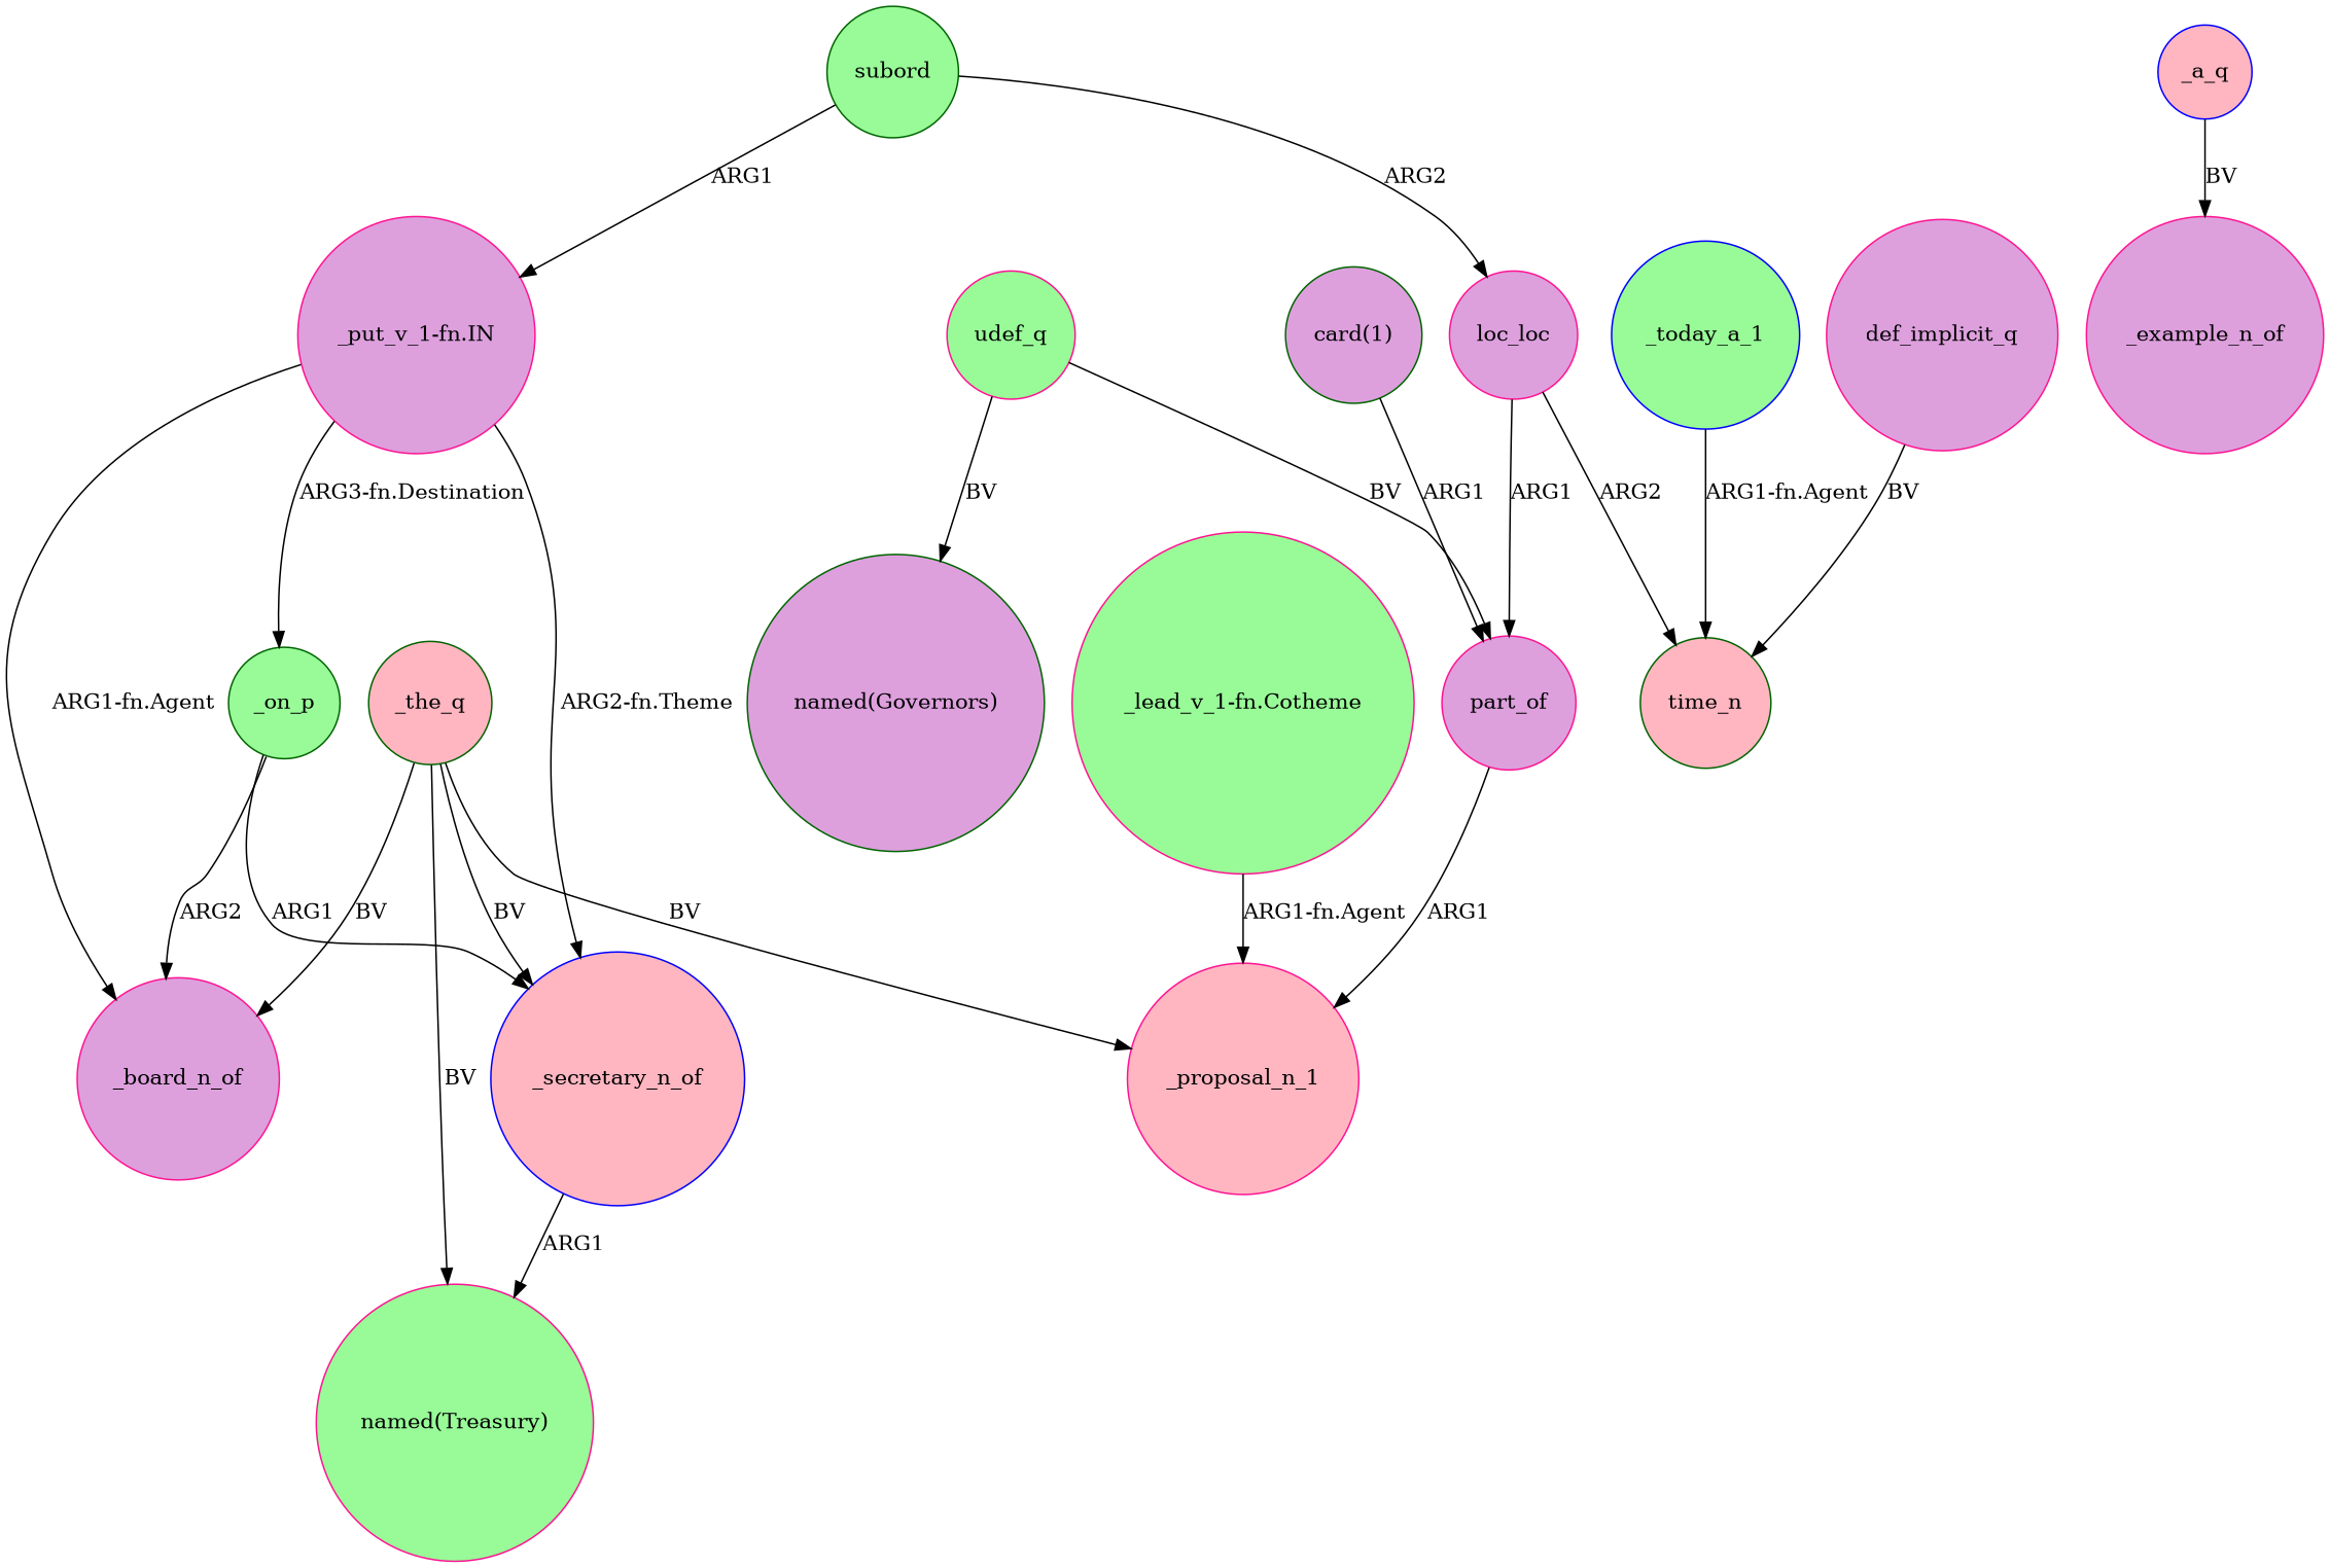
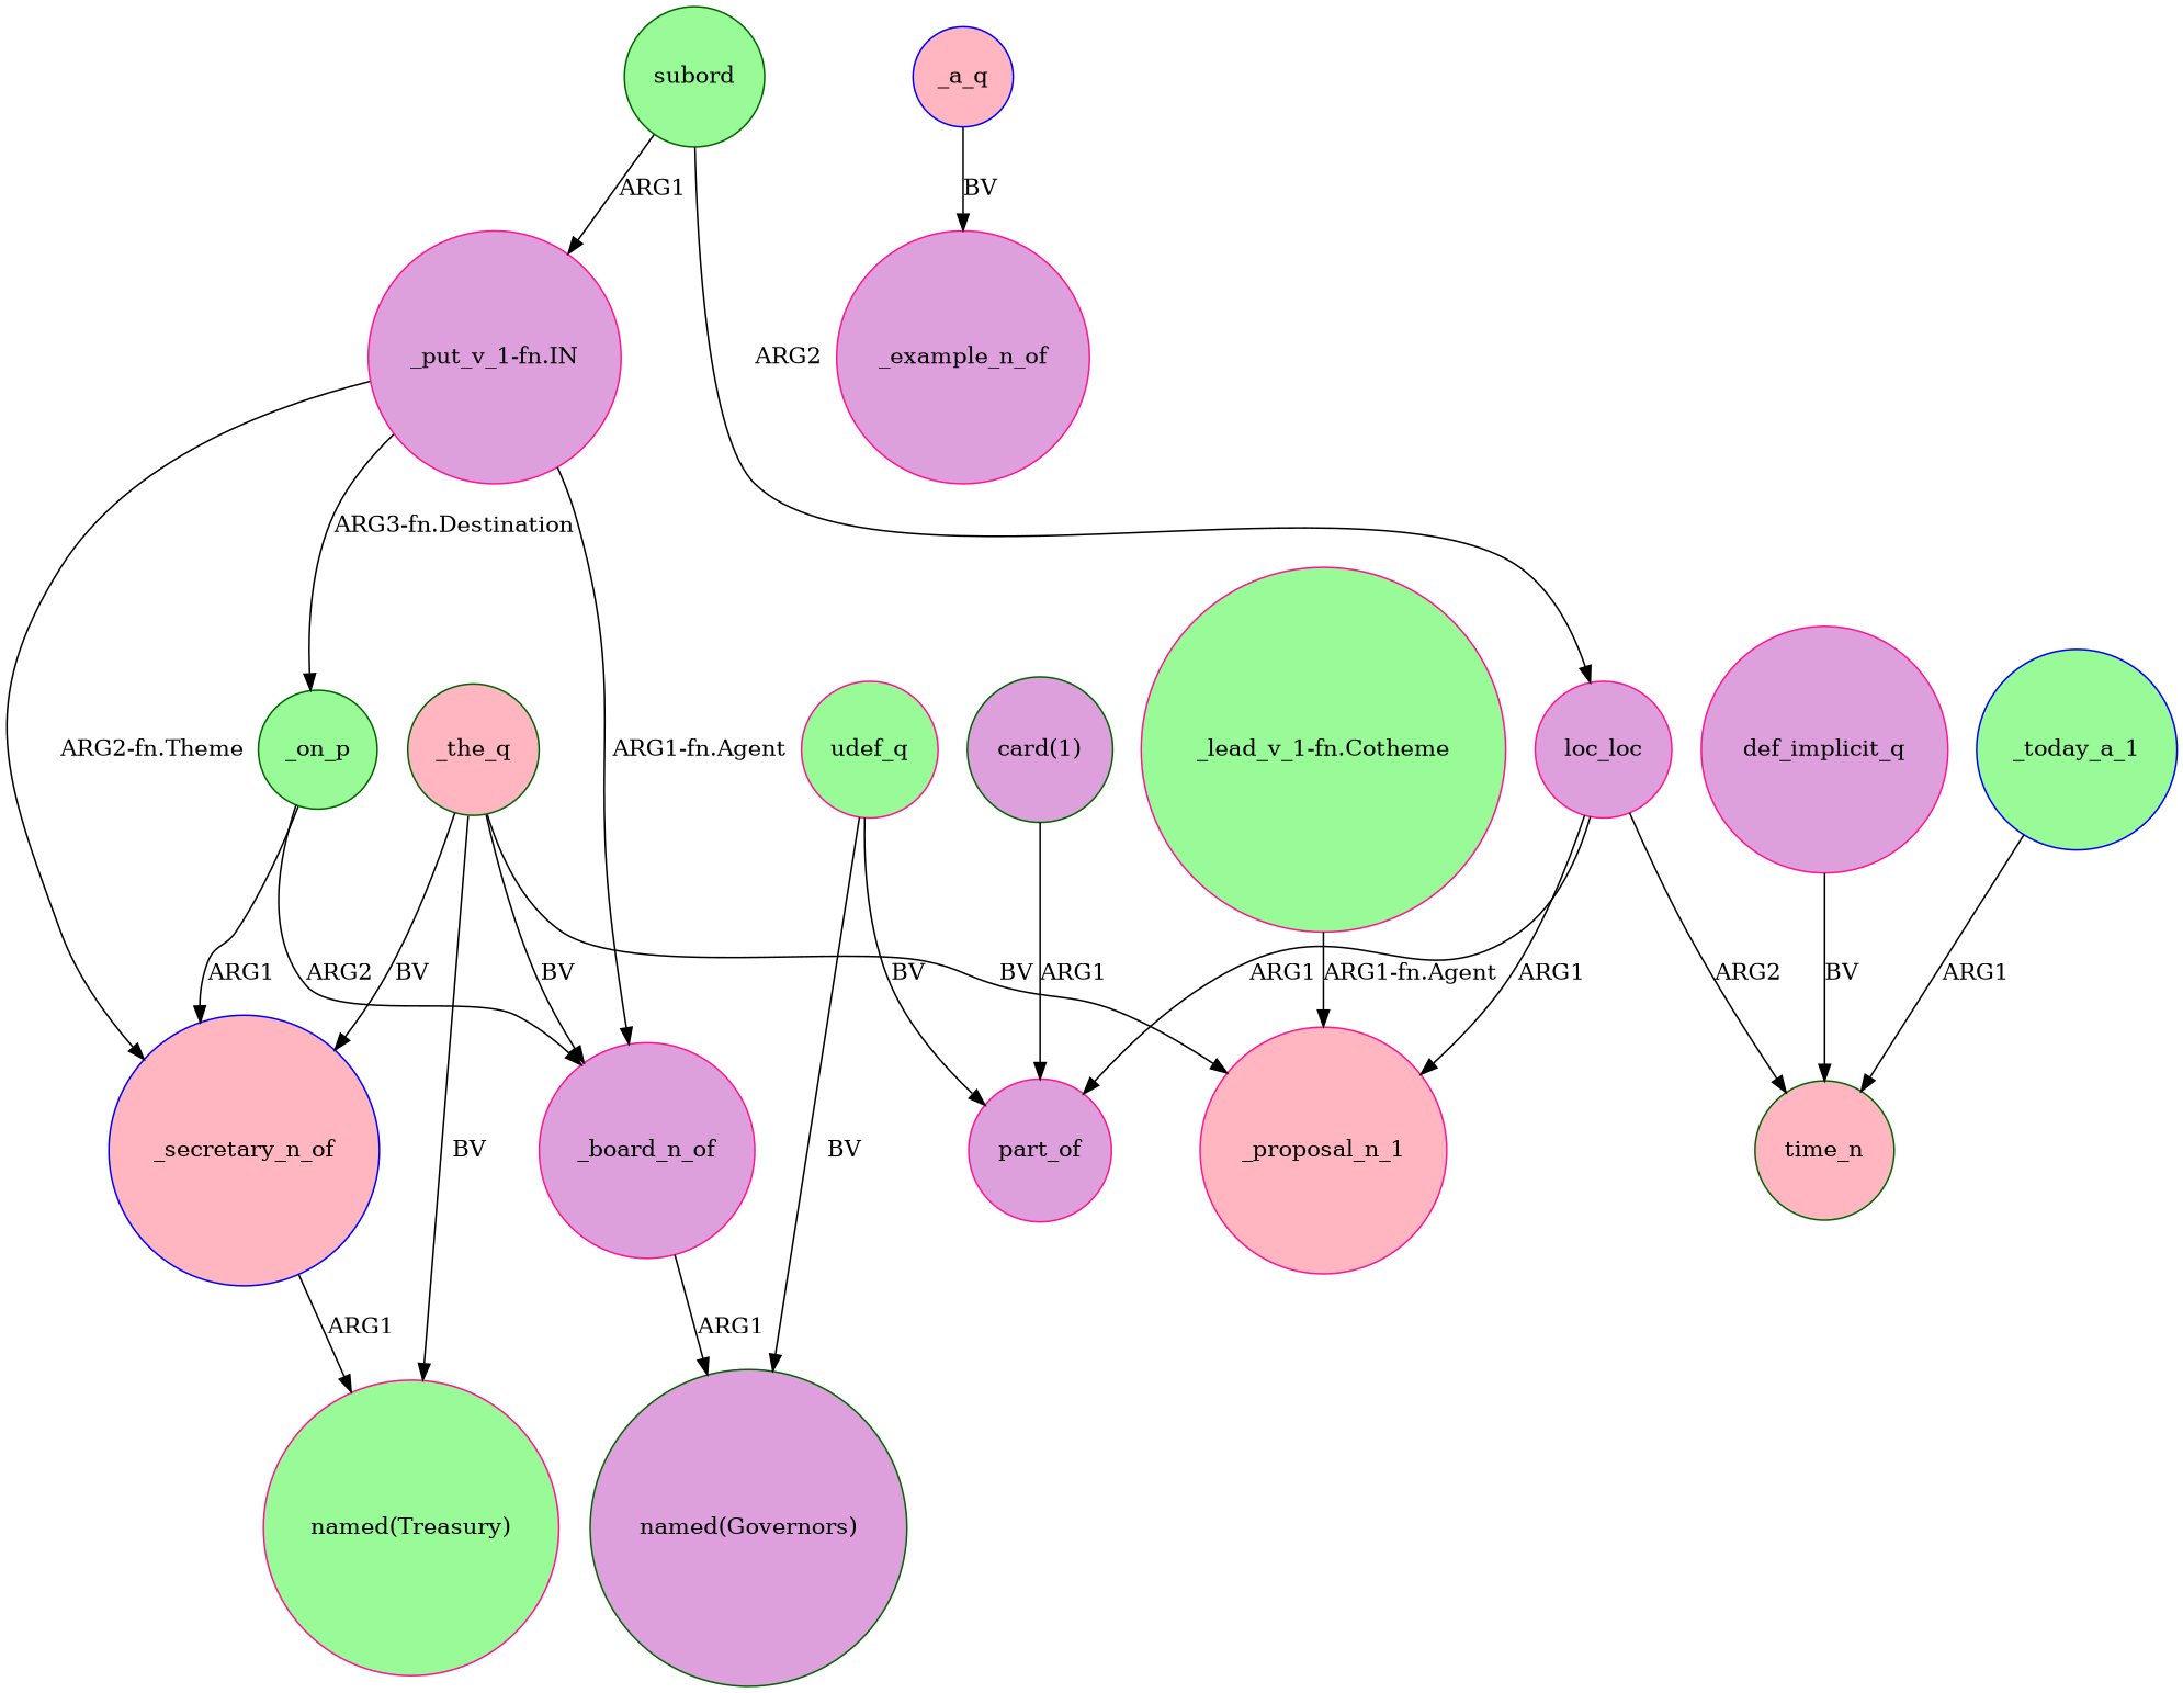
  digraph {
    node [color=deeppink fillcolor=plum shape=circle style=filled]
    _secretary_n_of [color=blue fillcolor=lightpink]
    "named(Treasury)" [fillcolor=palegreen]
    subord [color=darkgreen fillcolor=palegreen]
    "_put_v_1-fn.IN"
    n5 [label=loc_loc]
    _on_p [color=darkgreen fillcolor=palegreen]
    _board_n_of
    part_of
    time_n [color=darkgreen fillcolor=lightpink]
    "named(Governors)" [color=darkgreen]
    _the_q [color=darkgreen fillcolor=lightpink]
    _proposal_n_1 [fillcolor=lightpink]
    udef_q [fillcolor=palegreen]
    _today_a_1 [color=blue fillcolor=palegreen]
    "card(1)" [color=darkgreen]
    _a_q [color=blue fillcolor=lightpink]
    _example_n_of
    "_lead_v_1-fn.Cotheme" [fillcolor=palegreen]
    def_implicit_q
    _secretary_n_of -> "named(Treasury)" [label=ARG1]
    subord -> "_put_v_1-fn.IN" [label=ARG1]
    subord -> n5 [label=ARG2]
    "_put_v_1-fn.IN" -> _secretary_n_of [label="ARG2-fn.Theme"]
    "_put_v_1-fn.IN" -> _on_p [label="ARG3-fn.Destination"]
    "_put_v_1-fn.IN" -> _board_n_of [label="ARG1-fn.Agent"]
    n5 -> part_of [label=ARG1]
    n5 -> time_n [label=ARG2]
    _on_p -> _secretary_n_of [label=ARG1]
    _on_p -> _board_n_of [label=ARG2]
-   part_of -> _proposal_n_1 [label=ARG1]
+   _board_n_of -> "named(Governors)" [label=ARG1]
+   n5 -> _proposal_n_1 [label=ARG1]
    _the_q -> _secretary_n_of [label=BV]
    _the_q -> "named(Treasury)" [label=BV]
    _the_q -> _board_n_of [label=BV]
    _the_q -> _proposal_n_1 [label=BV]
    udef_q -> part_of [label=BV]
    udef_q -> "named(Governors)" [label=BV]
-   _today_a_1 -> time_n [label="ARG1-fn.Agent"]
+   _today_a_1 -> time_n [label=ARG1]
    "card(1)" -> part_of [label=ARG1]
    _a_q -> _example_n_of [label=BV]
    "_lead_v_1-fn.Cotheme" -> _proposal_n_1 [label="ARG1-fn.Agent"]
    def_implicit_q -> time_n [label=BV]
  }
